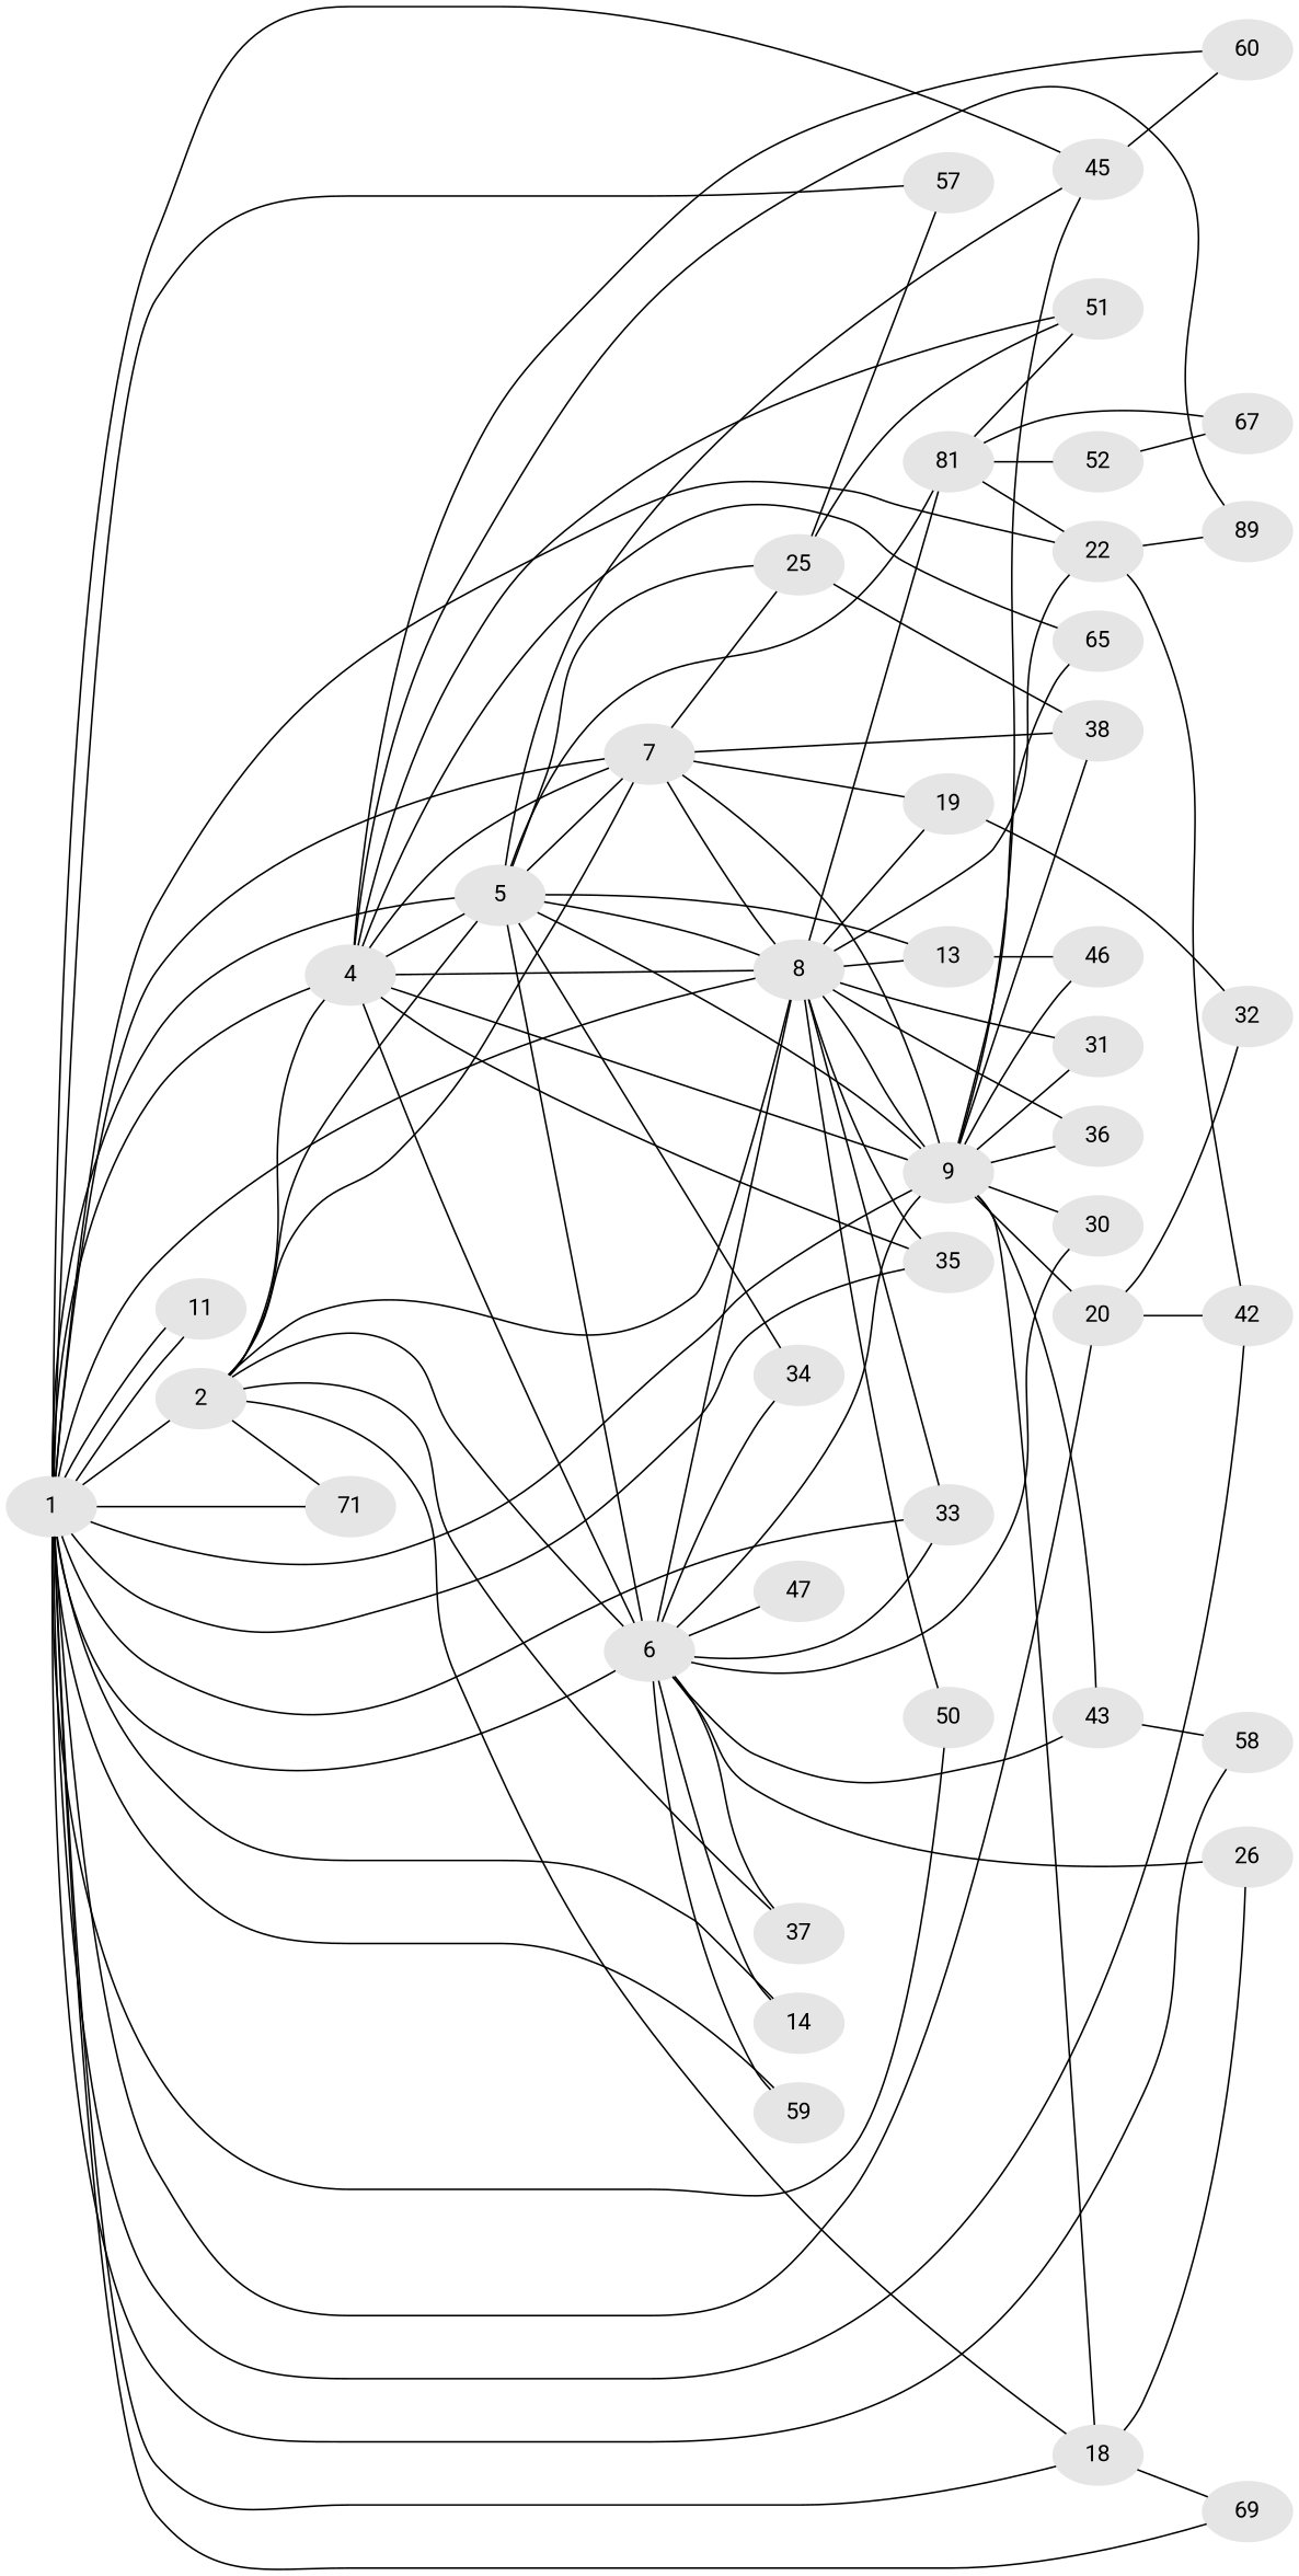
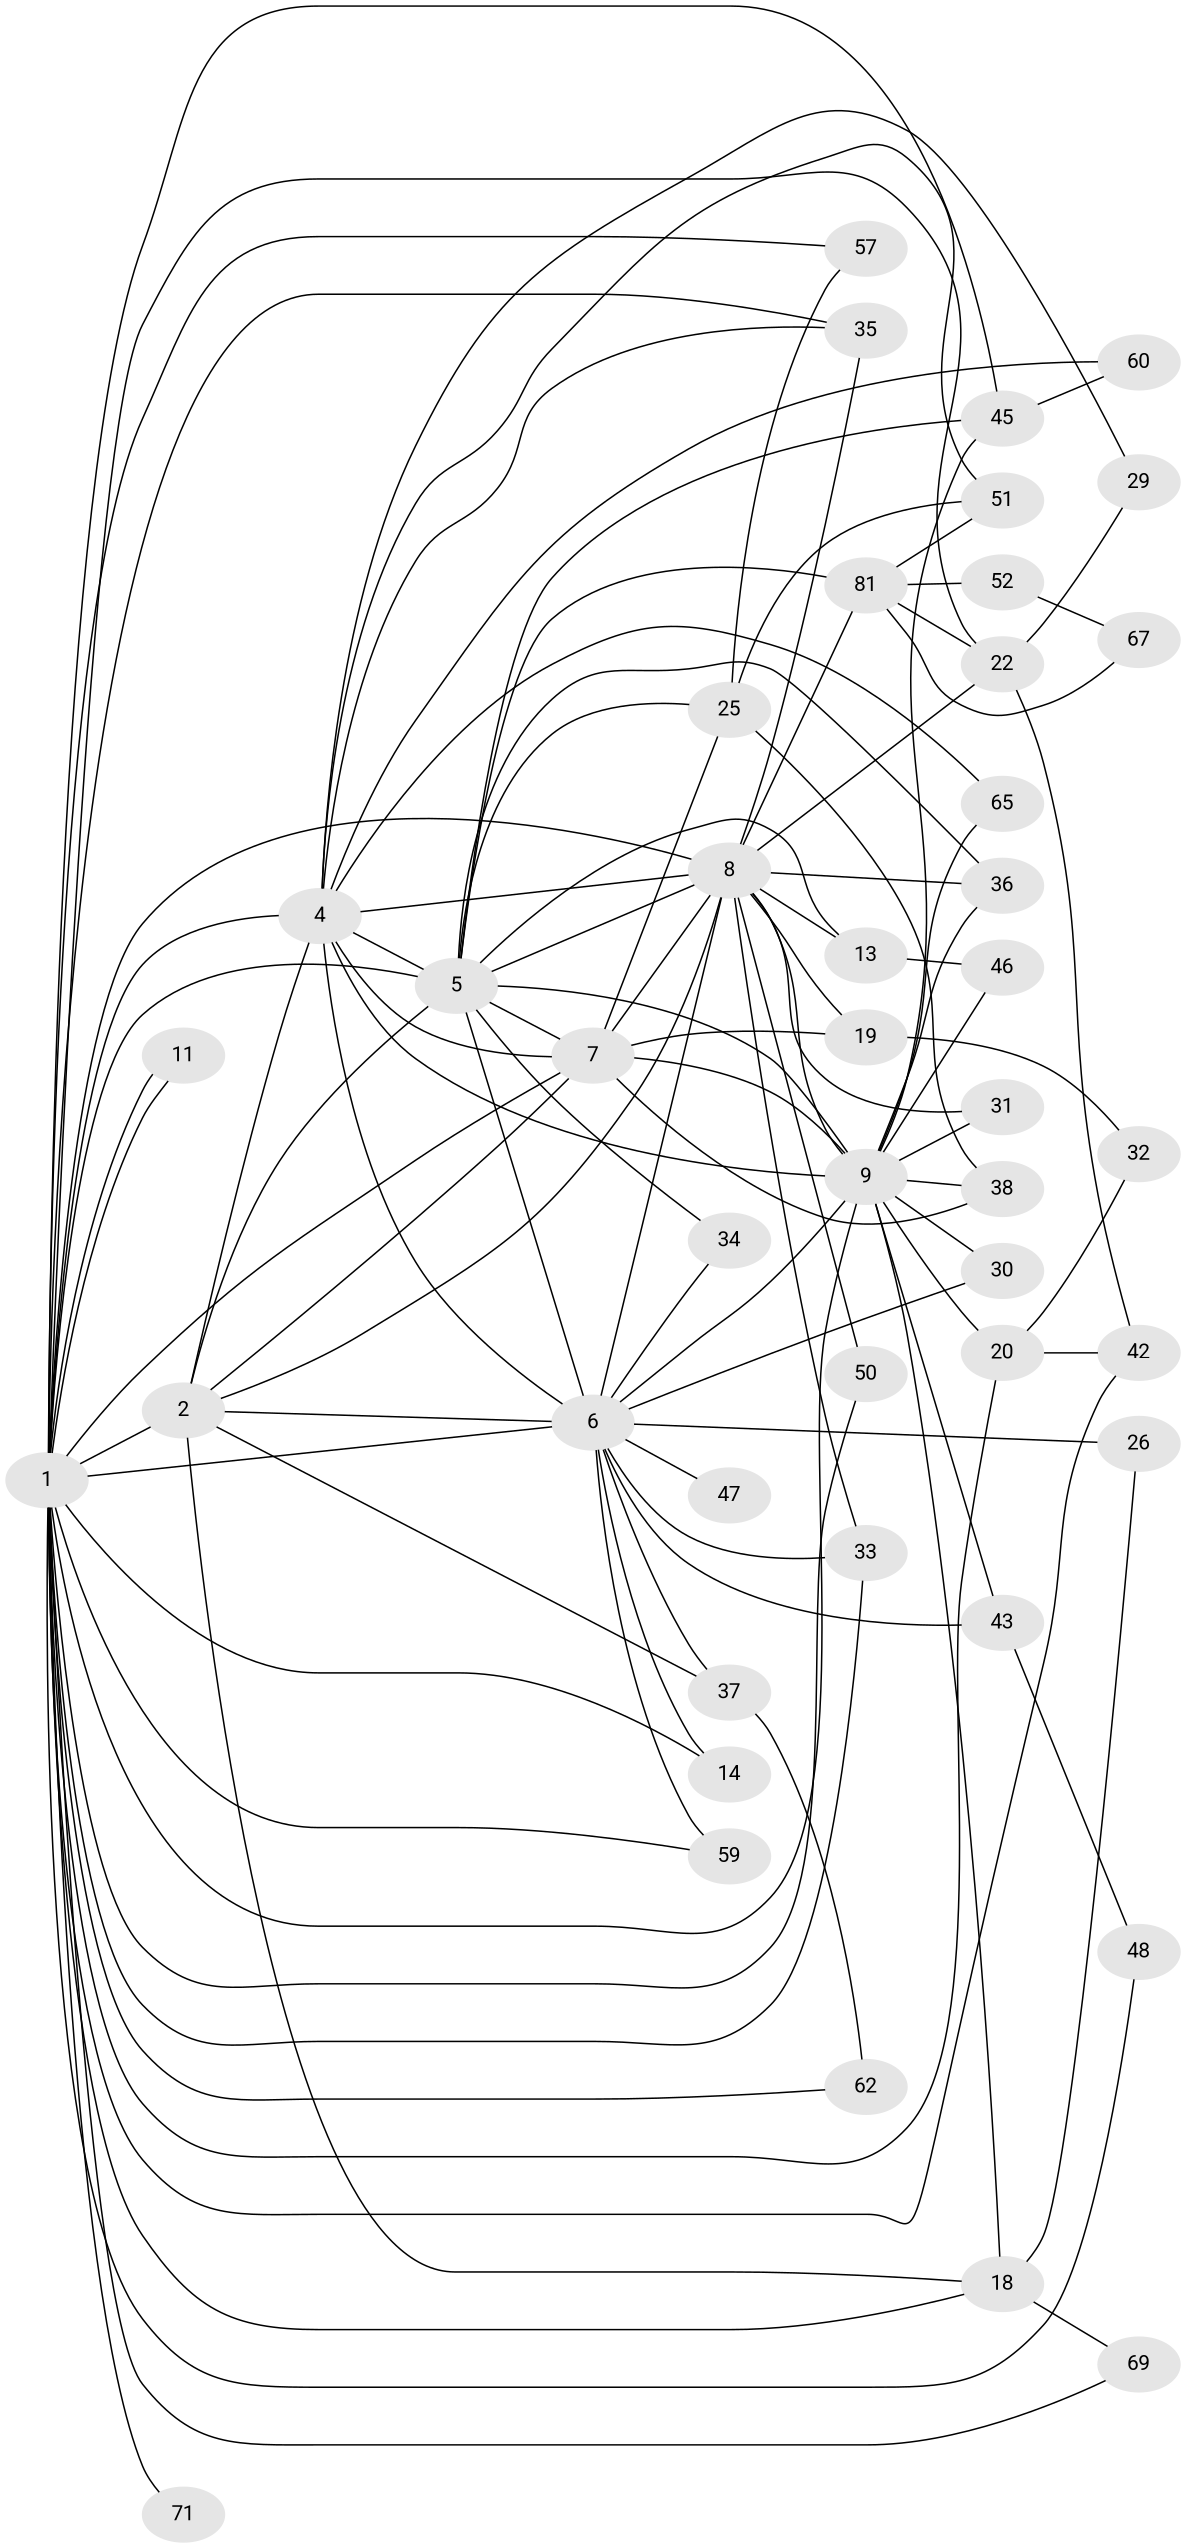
  graph {
    fontname=Roboto
    rankdir=LR
    node [color=gray90 fontname=Roboto style=filled]
    edge [fontname=Roboto]
    1 [super="+3"]
    2 [super="+64"]
    4 [super="+53"]
    5 [super="+27"]
    6 [super="+15"]
    7 [super="+12"]
    8 [super="+17"]
    9 [super="+10"]
    11
    14
    18 [super="+23"]
    20
    22 [super="+24"]
    33
    35 [super="+66"]
    42 [super="+55"]
    45 [super="+58"]
-   48 [label=58]
+   48
    n19 [label=59]
    50
    57
+   62 [super="+70"]
    69
    71
    37
-   29 [label=89]
+   29
    51 [super="+54"]
    60
    65
    13
    n31 [label=81 super="+59"]
    25
    34
    36 [super="+41"]
    43 [super="+63"]
    26 [super="+56"]
    30
    47
    19
    38 [super="+68"]
    31
    46
    32 [super="+61"]
    52
    67
    1 -- 2 [weight=3]
    1 -- 4 [weight=2]
    1 -- 5 [weight=2]
    1 -- 6 [weight=2]
    1 -- 7 [weight=2]
    1 -- 8 [weight=2]
    1 -- 9 [weight=4]
    1 -- 11
    1 -- 11
    1 -- 14
    1 -- 18
    1 -- 20
    1 -- 22
    1 -- 33
    1 -- 35
    1 -- 42
    1 -- 45
    1 -- 48
    1 -- n19
    1 -- 50
    1 -- 57
+   1 -- 62 [weight=2]
    1 -- 69
    1 -- 71
    2 -- 4
    2 -- 5
    2 -- 6 [weight=2]
    2 -- 7
    2 -- 8
    2 -- 18
-   2 -- 71
    2 -- 37
    4 -- 5
    4 -- 6 [weight=2]
    4 -- 7
    4 -- 8
    4 -- 9 [weight=2]
    4 -- 35
    4 -- 29
    4 -- 51
    4 -- 60
    4 -- 65
    5 -- 6
    5 -- 7
    5 -- 8
    5 -- 9 [weight=2]
    5 -- 45
    5 -- 13
    5 -- n31
    5 -- 25
    5 -- 34
+   5 -- 36
    6 -- 8
    6 -- 9 [weight=2]
    6 -- 14
    6 -- 33
    6 -- n19
    6 -- 37
    6 -- 34
    6 -- 43
    6 -- 26 [weight=2]
    6 -- 30
    6 -- 47
    7 -- 8 [weight=2]
    7 -- 9 [weight=2]
    7 -- 25
    7 -- 19
    7 -- 38
    8 -- 9 [weight=2]
    8 -- 22
    8 -- 33
    8 -- 35
    8 -- 50
    8 -- 13
    8 -- n31 [weight=2]
    8 -- 36
    8 -- 19
    8 -- 31
    9 -- 18
    9 -- 20
    9 -- 45
    9 -- 65
    9 -- 36
    9 -- 43
    9 -- 30
    9 -- 38
    9 -- 31
    9 -- 46
    18 -- 69
    18 -- 26
    20 -- 42
    20 -- 32
    22 -- 42
    22 -- 29
    45 -- 60
+   37 -- 62
    13 -- 46
    n31 -- 22
    n31 -- 51
    n31 -- 52
    n31 -- 67
    25 -- 57
    25 -- 51
    25 -- 38
    43 -- 48
    19 -- 32
    52 -- 67
  }
